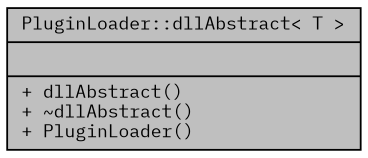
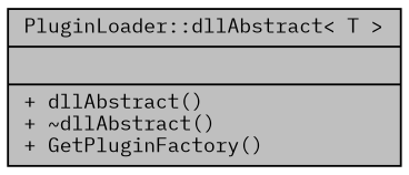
  digraph {
    fontname="IBM Plex Mono"
-   n1 [color=black fillcolor=grey75 fontcolor=black fontname="IBM Plex Mono" fontsize=10 height=0.2 label="{PluginLoader::dllAbstract\< T \>\n||+ dllAbstract()\l+ ~dllAbstract()\l+ PluginLoader()\l}" shape=record style=filled width=0.4]
+   n1 [color=black fillcolor=grey75 fontcolor=black fontname="IBM Plex Mono" fontsize=10 height=0.2 label="{PluginLoader::dllAbstract\< T \>\n||+ dllAbstract()\l+ ~dllAbstract()\l+ GetPluginFactory()\l}" shape=record style=filled width=0.4]
  }
